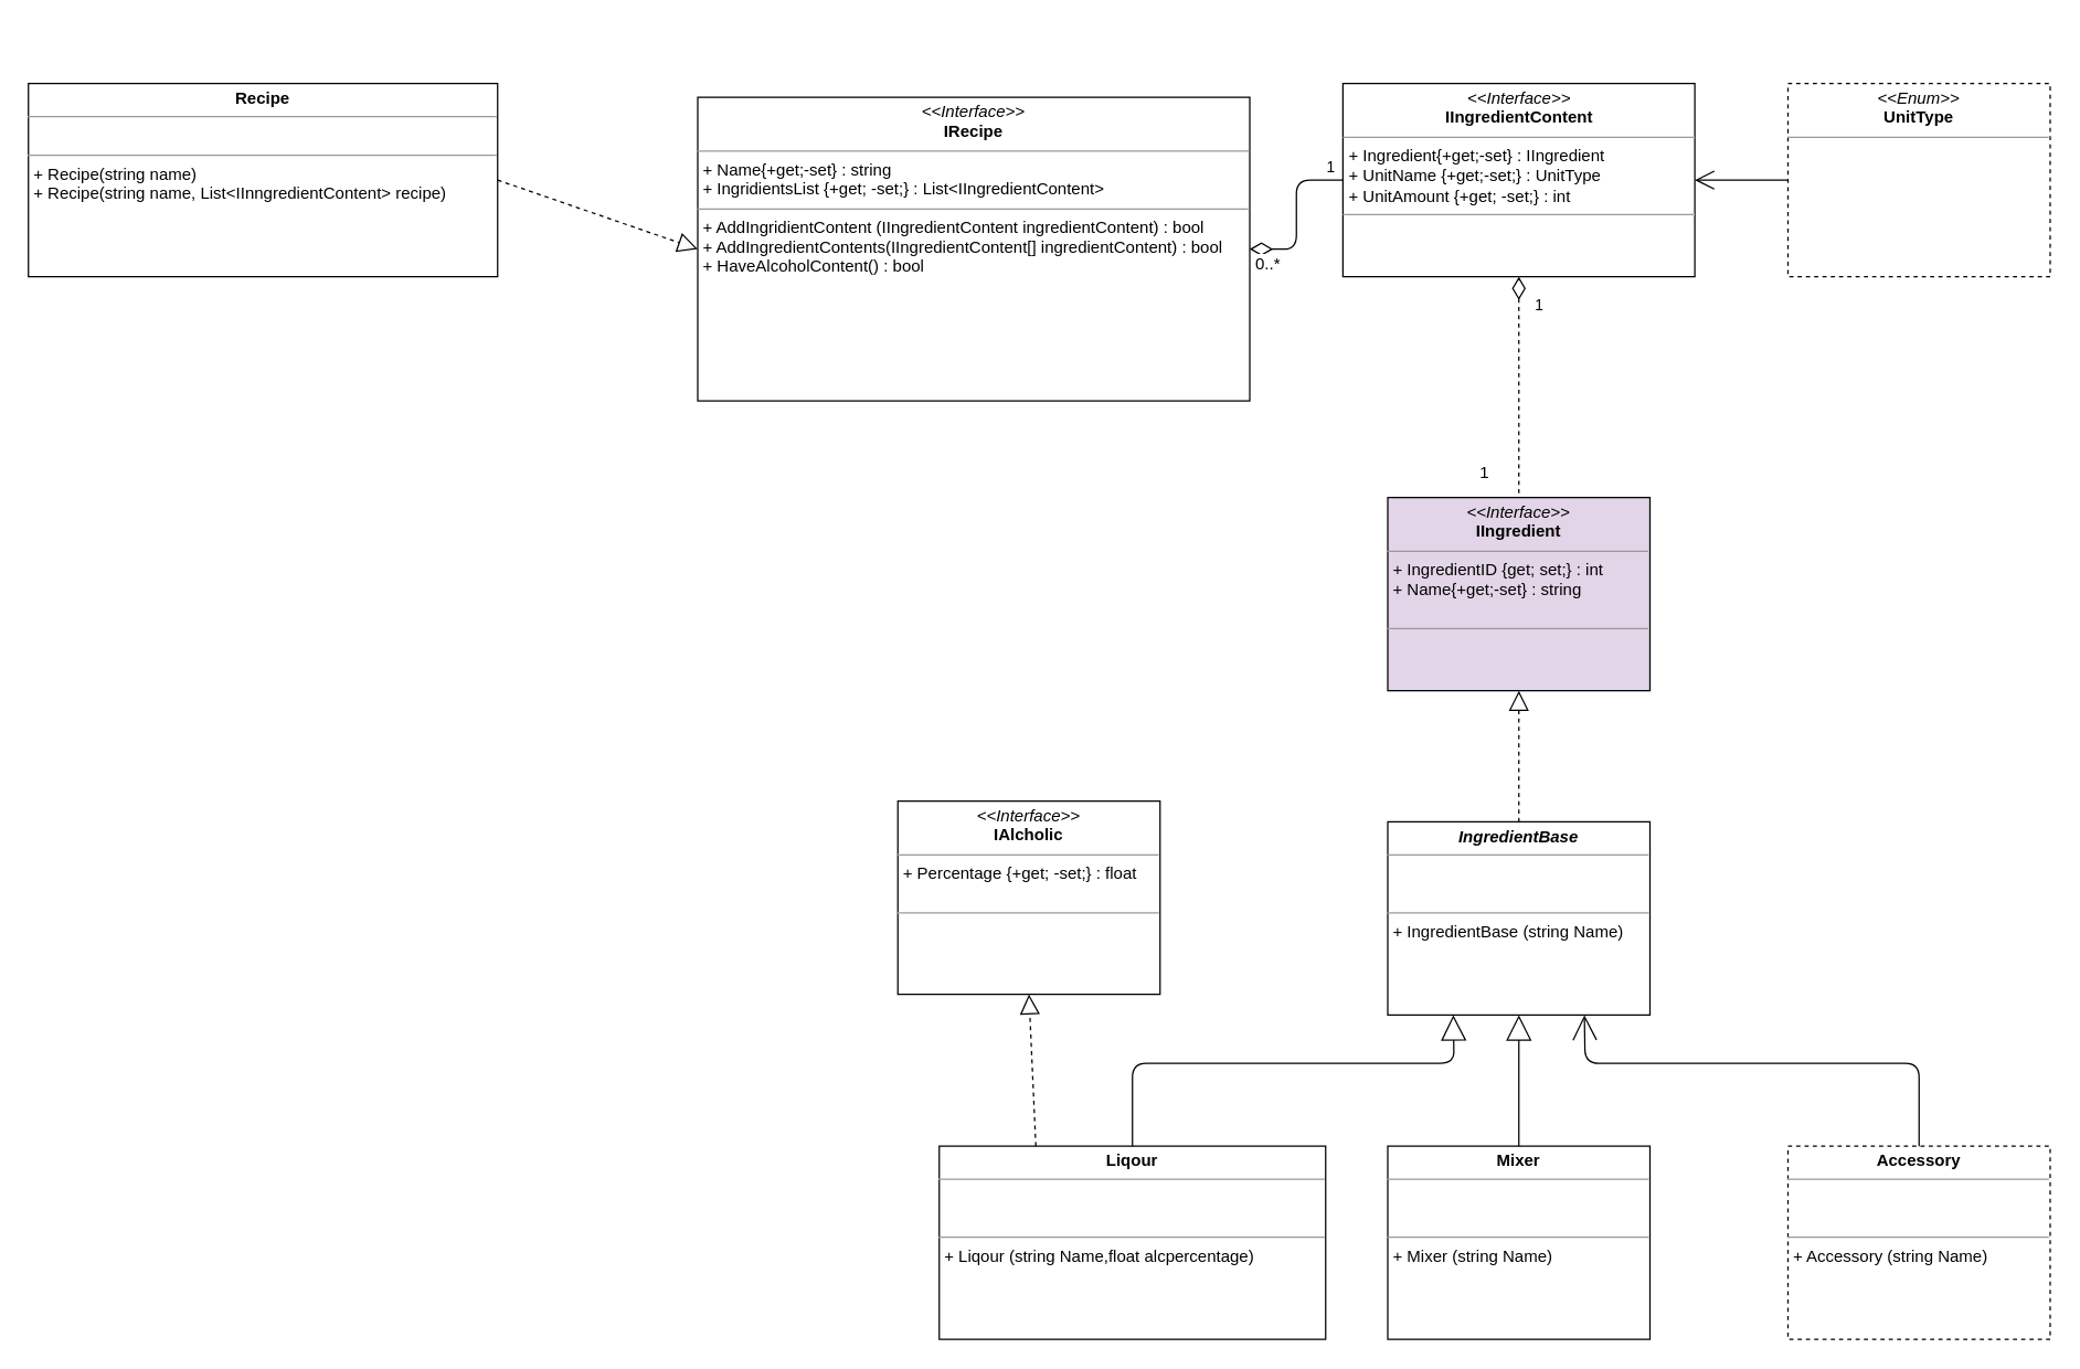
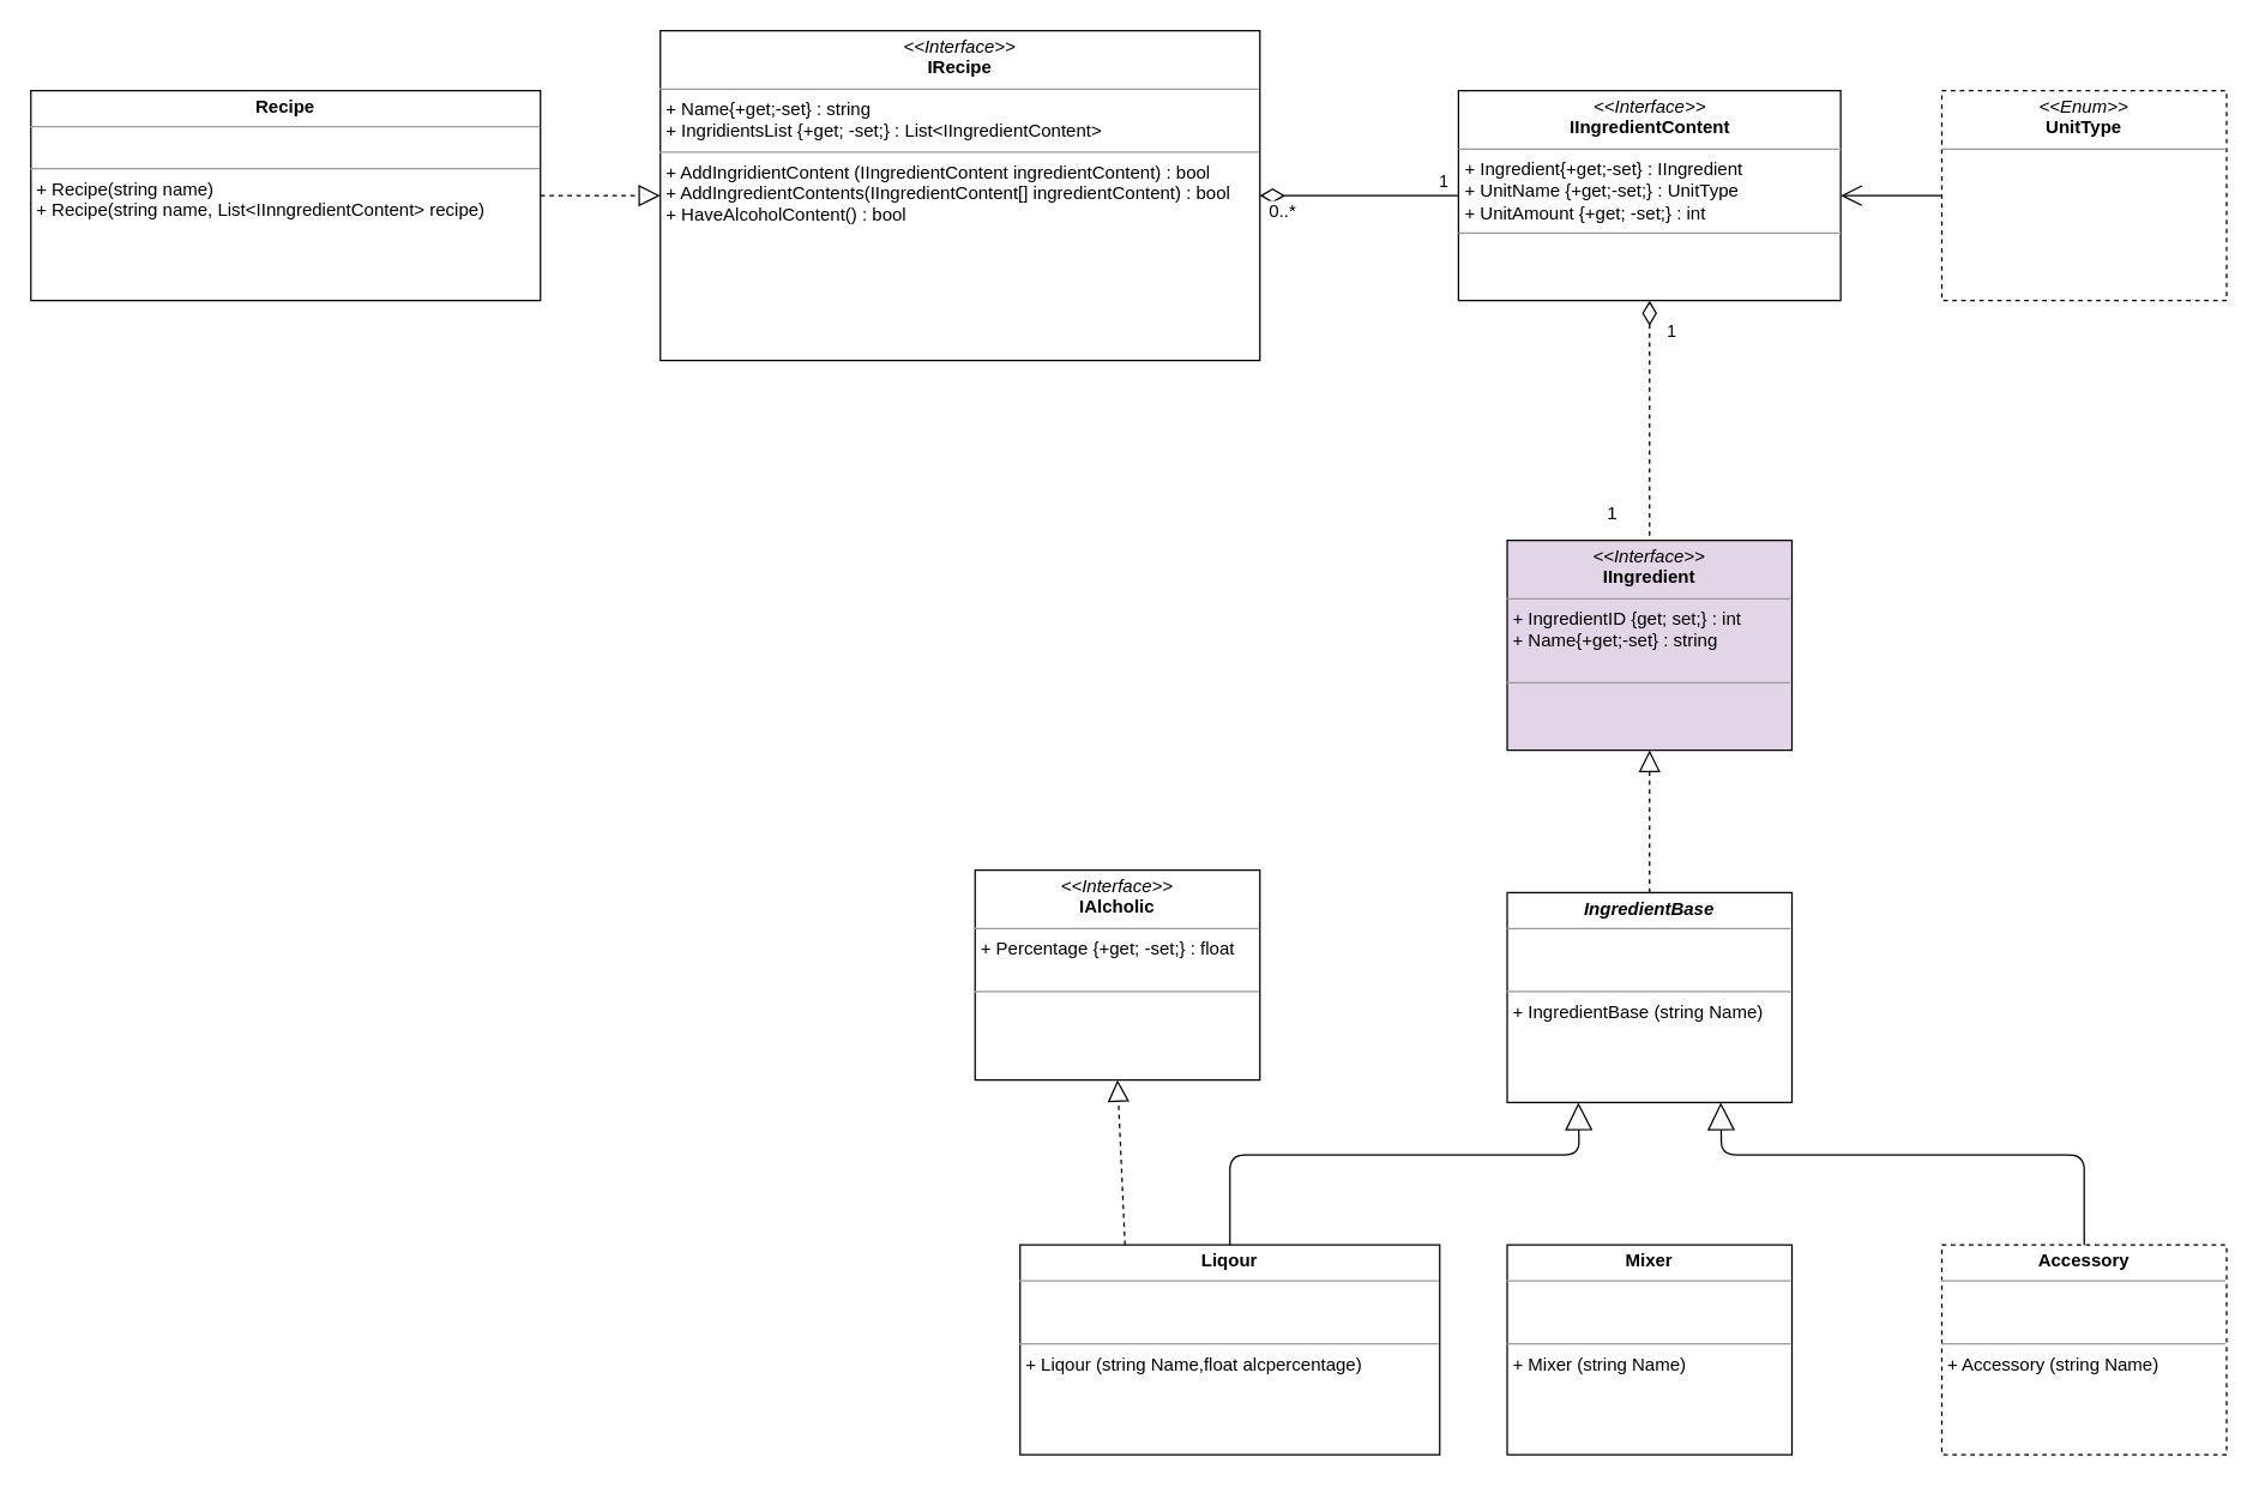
  <mxCell id="0" />
  <mxCell id="1" parent="0" />
  <mxCell id="2" value="&lt;p style=&quot;margin: 0px ; margin-top: 4px ; text-align: center&quot;&gt;&lt;b&gt;Mixer&lt;/b&gt;&lt;/p&gt;&lt;hr size=&quot;1&quot;&gt;&lt;p style=&quot;margin: 0px ; margin-left: 4px&quot;&gt;&lt;br&gt;&lt;br&gt;&lt;/p&gt;&lt;hr size=&quot;1&quot;&gt;&lt;p style=&quot;margin: 0px ; margin-left: 4px&quot;&gt;+ Mixer (string Name)&lt;/p&gt;" style="verticalAlign=top;align=left;overflow=fill;fontSize=12;fontFamily=Helvetica;html=1;" parent="1" vertex="1"><mxGeometry x="1005" y="830" width="190" height="140" as="geometry" /></mxCell>
  <mxCell id="3" value="&lt;p style=&quot;margin: 0px ; margin-top: 4px ; text-align: center&quot;&gt;&lt;i&gt;&amp;lt;&amp;lt;Interface&amp;gt;&amp;gt;&lt;/i&gt;&lt;br&gt;&lt;b&gt;IAlcholic&lt;/b&gt;&lt;/p&gt;&lt;hr size=&quot;1&quot;&gt;&lt;p style=&quot;margin: 0px ; margin-left: 4px&quot;&gt;+ Percentage {+get; -set;} : float&lt;br&gt;&lt;br&gt;&lt;/p&gt;&lt;hr size=&quot;1&quot;&gt;&lt;p style=&quot;margin: 0px ; margin-left: 4px&quot;&gt;&lt;br&gt;&lt;/p&gt;" style="verticalAlign=top;align=left;overflow=fill;fontSize=12;fontFamily=Helvetica;html=1;" parent="1" vertex="1"><mxGeometry x="650" y="580" width="190" height="140" as="geometry" /></mxCell>
  <mxCell id="4" value="&lt;p style=&quot;margin: 0px ; margin-top: 4px ; text-align: center&quot;&gt;&lt;b&gt;Liqour&lt;/b&gt;&lt;/p&gt;&lt;hr size=&quot;1&quot;&gt;&lt;p style=&quot;margin: 0px ; margin-left: 4px&quot;&gt;&lt;br&gt;&lt;br&gt;&lt;/p&gt;&lt;hr size=&quot;1&quot;&gt;&lt;p style=&quot;margin: 0px ; margin-left: 4px&quot;&gt;+ Liqour (string Name,float alcpercentage)&lt;/p&gt;" style="verticalAlign=top;align=left;overflow=fill;fontSize=12;fontFamily=Helvetica;html=1;" parent="1" vertex="1"><mxGeometry x="680" y="830" width="280" height="140" as="geometry" /></mxCell>
  <mxCell id="5" value="&lt;p style=&quot;margin: 0px ; margin-top: 4px ; text-align: center&quot;&gt;&lt;b&gt;Accessory&lt;/b&gt;&lt;/p&gt;&lt;hr size=&quot;1&quot;&gt;&lt;p style=&quot;margin: 0px ; margin-left: 4px&quot;&gt;&lt;br&gt;&lt;br&gt;&lt;/p&gt;&lt;hr size=&quot;1&quot;&gt;&lt;p style=&quot;margin: 0px ; margin-left: 4px&quot;&gt;+ Accessory (string Name)&lt;/p&gt;" style="verticalAlign=top;align=left;overflow=fill;fontSize=12;fontFamily=Helvetica;html=1;dashed=1;" parent="1" vertex="1"><mxGeometry x="1295" y="830" width="190" height="140" as="geometry" /></mxCell>
  <mxCell id="6" value="&lt;p style=&quot;margin: 0px ; margin-top: 4px ; text-align: center&quot;&gt;&lt;i&gt;&amp;lt;&amp;lt;Interface&amp;gt;&amp;gt;&lt;/i&gt;&lt;br&gt;&lt;b&gt;IIngredient&lt;/b&gt;&lt;/p&gt;&lt;hr size=&quot;1&quot;&gt;&lt;p style=&quot;margin: 0px ; margin-left: 4px&quot;&gt;+ IngredientID {get; set;} : int&lt;br&gt;+ Name{+get;-set} : string&lt;/p&gt;&lt;p style=&quot;margin: 0px ; margin-left: 4px&quot;&gt;&lt;br&gt;&lt;/p&gt;&lt;hr size=&quot;1&quot;&gt;&lt;p style=&quot;margin: 0px ; margin-left: 4px&quot;&gt;&lt;br&gt;&lt;/p&gt;" style="verticalAlign=top;align=left;overflow=fill;fontSize=12;fontFamily=Helvetica;html=1;fillColor=#e1d5e7;" parent="1" vertex="1"><mxGeometry x="1005" y="360" width="190" height="140" as="geometry" /></mxCell>
- <mxCell id="7" value="&lt;p style=&quot;margin: 0px ; margin-top: 4px ; text-align: center&quot;&gt;&lt;i&gt;&amp;lt;&amp;lt;Interface&amp;gt;&amp;gt;&lt;/i&gt;&lt;br&gt;&lt;b&gt;IRecipe&lt;/b&gt;&lt;/p&gt;&lt;hr size=&quot;1&quot;&gt;&lt;p style=&quot;margin: 0px ; margin-left: 4px&quot;&gt;+ Name{+get;-set} : string&lt;br&gt;+ IngridientsList {+get; -set;} : List&amp;lt;IIngredientContent&amp;gt;&lt;/p&gt;&lt;hr size=&quot;1&quot;&gt;&lt;p style=&quot;margin: 0px ; margin-left: 4px&quot;&gt;&lt;span&gt;+ AddIngridientContent (IIngredientContent ingredientContent) : bool&lt;/span&gt;&lt;br&gt;&lt;/p&gt;&lt;p style=&quot;margin: 0px ; margin-left: 4px&quot;&gt;&lt;span&gt;+ AddIngredientContents(IIngredientContent[] ingredientContent) : bool&lt;/span&gt;&lt;/p&gt;&lt;p style=&quot;margin: 0px ; margin-left: 4px&quot;&gt;&lt;span&gt;+ HaveAlcoholContent() : bool&lt;/span&gt;&lt;/p&gt;&lt;p style=&quot;margin: 0px ; margin-left: 4px&quot;&gt;&lt;br&gt;&lt;/p&gt;" style="verticalAlign=top;align=left;overflow=fill;fontSize=12;fontFamily=Helvetica;html=1;" parent="1" vertex="1"><mxGeometry x="505" y="70" width="400" height="220" as="geometry" /></mxCell>
+ <mxCell id="7" value="&lt;p style=&quot;margin: 0px ; margin-top: 4px ; text-align: center&quot;&gt;&lt;i&gt;&amp;lt;&amp;lt;Interface&amp;gt;&amp;gt;&lt;/i&gt;&lt;br&gt;&lt;b&gt;IRecipe&lt;/b&gt;&lt;/p&gt;&lt;hr size=&quot;1&quot;&gt;&lt;p style=&quot;margin: 0px ; margin-left: 4px&quot;&gt;+ Name{+get;-set} : string&lt;br&gt;+ IngridientsList {+get; -set;} : List&amp;lt;IIngredientContent&amp;gt;&lt;/p&gt;&lt;hr size=&quot;1&quot;&gt;&lt;p style=&quot;margin: 0px ; margin-left: 4px&quot;&gt;&lt;span&gt;+ AddIngridientContent (IIngredientContent ingredientContent) : bool&lt;/span&gt;&lt;br&gt;&lt;/p&gt;&lt;p style=&quot;margin: 0px ; margin-left: 4px&quot;&gt;&lt;span&gt;+ AddIngredientContents(IIngredientContent[] ingredientContent) : bool&lt;/span&gt;&lt;/p&gt;&lt;p style=&quot;margin: 0px ; margin-left: 4px&quot;&gt;&lt;span&gt;+ HaveAlcoholContent() : bool&lt;/span&gt;&lt;/p&gt;&lt;p style=&quot;margin: 0px ; margin-left: 4px&quot;&gt;&lt;br&gt;&lt;/p&gt;" style="verticalAlign=top;align=left;overflow=fill;fontSize=12;fontFamily=Helvetica;html=1;" parent="1" vertex="1"><mxGeometry x="440" y="20" width="400" height="220" as="geometry" /></mxCell>
  <mxCell id="8" value="&lt;p style=&quot;margin: 0px ; margin-top: 4px ; text-align: center&quot;&gt;&lt;i&gt;&amp;lt;&amp;lt;Interface&amp;gt;&amp;gt;&lt;/i&gt;&lt;br&gt;&lt;b&gt;IIngredientContent&lt;/b&gt;&lt;/p&gt;&lt;hr size=&quot;1&quot;&gt;&lt;p style=&quot;margin: 0px ; margin-left: 4px&quot;&gt;+ Ingredient{+get;-set} : IIngredient&lt;/p&gt;&lt;p style=&quot;margin: 0px ; margin-left: 4px&quot;&gt;+ UnitName {+get;-set;} : UnitType&lt;/p&gt;&lt;p style=&quot;margin: 0px ; margin-left: 4px&quot;&gt;+ UnitAmount {+get; -set;} : int&lt;/p&gt;&lt;hr size=&quot;1&quot;&gt;&lt;p style=&quot;margin: 0px ; margin-left: 4px&quot;&gt;&lt;br&gt;&lt;/p&gt;" style="verticalAlign=top;align=left;overflow=fill;fontSize=12;fontFamily=Helvetica;html=1;" parent="1" vertex="1"><mxGeometry x="972.5" y="60" width="255" height="140" as="geometry" /></mxCell>
  <mxCell id="9" value="&lt;p style=&quot;margin: 0px ; margin-top: 4px ; text-align: center&quot;&gt;&lt;i&gt;&amp;lt;&amp;lt;Enum&amp;gt;&amp;gt;&lt;/i&gt;&lt;br&gt;&lt;b&gt;UnitType&lt;/b&gt;&lt;/p&gt;&lt;hr size=&quot;1&quot;&gt;&lt;p style=&quot;margin: 0px ; margin-left: 4px&quot;&gt;&lt;br&gt;&lt;/p&gt;" style="verticalAlign=top;align=left;overflow=fill;fontSize=12;fontFamily=Helvetica;html=1;dashed=1;" parent="1" vertex="1"><mxGeometry x="1295" y="60" width="190" height="140" as="geometry" /></mxCell>
  <mxCell id="10" value="" style="endArrow=open;endFill=1;endSize=12;html=1;exitX=0;exitY=0.5;exitDx=0;exitDy=0;entryX=1;entryY=0.5;entryDx=0;entryDy=0;" parent="1" source="9" target="8" edge="1"><mxGeometry width="160" relative="1" as="geometry"><mxPoint x="1240" y="220" as="sourcePoint" /><mxPoint x="1400" y="220" as="targetPoint" /></mxGeometry></mxCell>
  <mxCell id="11" value="1" style="endArrow=none;html=1;endSize=12;startArrow=diamondThin;startSize=14;startFill=0;edgeStyle=orthogonalEdgeStyle;align=left;verticalAlign=bottom;strokeWidth=1;endFill=0;exitX=0.5;exitY=1;exitDx=0;exitDy=0;entryX=0.5;entryY=0;entryDx=0;entryDy=0;dashed=1;" parent="1" source="8" target="6" edge="1"><mxGeometry x="-0.621" y="10" relative="1" as="geometry"><mxPoint x="880" y="269.167" as="sourcePoint" /><mxPoint x="1040" y="269.167" as="targetPoint" /><mxPoint as="offset" /></mxGeometry></mxCell>
  <mxCell id="12" value="1" style="text;html=1;resizable=0;points=[];autosize=1;align=left;verticalAlign=top;spacingTop=-4;" parent="1" vertex="1"><mxGeometry x="1070" y="332" width="20" height="20" as="geometry" /></mxCell>
  <mxCell id="13" value="1" style="endArrow=none;html=1;endSize=12;startArrow=diamondThin;startSize=14;startFill=0;edgeStyle=orthogonalEdgeStyle;align=left;verticalAlign=bottom;strokeWidth=1;endFill=0;exitX=1;exitY=0.5;exitDx=0;exitDy=0;entryX=0;entryY=0.5;entryDx=0;entryDy=0;" parent="1" source="7" target="8" edge="1"><mxGeometry x="0.778" relative="1" as="geometry"><mxPoint x="1110" y="209.667" as="sourcePoint" /><mxPoint x="950" y="130" as="targetPoint" /><mxPoint as="offset" /></mxGeometry></mxCell>
  <mxCell id="14" value="0..*" style="text;html=1;resizable=0;points=[];align=center;verticalAlign=middle;labelBackgroundColor=#ffffff;" parent="13" vertex="1" connectable="0"><mxGeometry x="-0.696" y="3" relative="1" as="geometry"><mxPoint x="-6" y="13.5" as="offset" /></mxGeometry></mxCell>
  <mxCell id="15" value="&lt;p style=&quot;margin: 0px ; margin-top: 4px ; text-align: center&quot;&gt;&lt;b&gt;Recipe&lt;/b&gt;&lt;/p&gt;&lt;hr size=&quot;1&quot;&gt;&lt;p style=&quot;margin: 0px ; margin-left: 4px&quot;&gt;&lt;br&gt;&lt;/p&gt;&lt;hr size=&quot;1&quot;&gt;&lt;p style=&quot;margin: 0px ; margin-left: 4px&quot;&gt;+ Recipe(string name)&lt;/p&gt;&lt;p style=&quot;margin: 0px ; margin-left: 4px&quot;&gt;+ Recipe(string name, List&amp;lt;IInngredientContent&amp;gt; recipe)&lt;/p&gt;" style="verticalAlign=top;align=left;overflow=fill;fontSize=12;fontFamily=Helvetica;html=1;" parent="1" vertex="1"><mxGeometry x="20" y="60" width="340" height="140" as="geometry" /></mxCell>
  <mxCell id="16" value="" style="endArrow=block;dashed=1;endFill=0;endSize=12;html=1;strokeWidth=1;exitX=0.5;exitY=0;exitDx=0;exitDy=0;entryX=0.5;entryY=1;entryDx=0;entryDy=0;" parent="1" source="17" target="6" edge="1"><mxGeometry width="160" relative="1" as="geometry"><mxPoint x="830" y="840" as="sourcePoint" /><mxPoint x="830" y="730" as="targetPoint" /></mxGeometry></mxCell>
  <mxCell id="17" value="&lt;p style=&quot;margin: 0px ; margin-top: 4px ; text-align: center&quot;&gt;&lt;b&gt;&lt;i&gt;IngredientBase&lt;/i&gt;&lt;/b&gt;&lt;/p&gt;&lt;hr size=&quot;1&quot;&gt;&lt;p style=&quot;margin: 0px ; margin-left: 4px&quot;&gt;&lt;br&gt;&lt;br&gt;&lt;/p&gt;&lt;hr size=&quot;1&quot;&gt;&lt;p style=&quot;margin: 0px ; margin-left: 4px&quot;&gt;+ IngredientBase (string Name)&lt;/p&gt;" style="verticalAlign=top;align=left;overflow=fill;fontSize=12;fontFamily=Helvetica;html=1;" parent="1" vertex="1"><mxGeometry x="1005" y="595" width="190" height="140" as="geometry" /></mxCell>
  <mxCell id="18" value="" style="endArrow=block;dashed=1;endFill=0;endSize=12;html=1;strokeWidth=1;exitX=0.25;exitY=0;exitDx=0;exitDy=0;entryX=0.5;entryY=1;entryDx=0;entryDy=0;" parent="1" source="4" target="3" edge="1"><mxGeometry width="160" relative="1" as="geometry"><mxPoint x="1110" y="605" as="sourcePoint" /><mxPoint x="1110" y="510" as="targetPoint" /></mxGeometry></mxCell>
  <mxCell id="19" value="" style="endArrow=block;endSize=16;endFill=0;html=1;strokeWidth=1;exitX=0.5;exitY=0;exitDx=0;exitDy=0;entryX=0.25;entryY=1;entryDx=0;entryDy=0;" parent="1" source="4" target="17" edge="1"><mxGeometry x="0.447" y="-31" width="160" relative="1" as="geometry"><mxPoint x="920" y="780" as="sourcePoint" /><mxPoint x="880" y="725" as="targetPoint" /><Array as="points"><mxPoint x="820" y="770" /><mxPoint x="1053" y="770" /></Array><mxPoint as="offset" /></mxGeometry></mxCell>
- <mxCell id="20" value="" style="endArrow=block;endSize=16;endFill=0;html=1;strokeWidth=1;exitX=0.5;exitY=0;exitDx=0;exitDy=0;entryX=0.5;entryY=1;entryDx=0;entryDy=0;" parent="1" source="2" target="17" edge="1"><mxGeometry x="0.053" y="-90" width="160" relative="1" as="geometry"><mxPoint x="830" y="840" as="sourcePoint" /><mxPoint x="1062.5" y="745" as="targetPoint" /><mxPoint as="offset" /></mxGeometry></mxCell>
- <mxCell id="21" value="" style="endArrow=open;endSize=16;endFill=0;html=1;strokeWidth=1;exitX=0.5;exitY=0;exitDx=0;exitDy=0;entryX=0.75;entryY=1;entryDx=0;entryDy=0;" parent="1" source="5" target="17" edge="1"><mxGeometry x="-0.048" y="-70" width="160" relative="1" as="geometry"><mxPoint x="1110" y="840" as="sourcePoint" /><mxPoint x="1340" y="715" as="targetPoint" /><Array as="points"><mxPoint x="1390" y="770" /><mxPoint x="1148" y="770" /></Array><mxPoint as="offset" /></mxGeometry></mxCell>
+ <mxCell id="21" value="" style="endArrow=block;endSize=16;endFill=0;html=1;strokeWidth=1;exitX=0.5;exitY=0;exitDx=0;exitDy=0;entryX=0.75;entryY=1;entryDx=0;entryDy=0;" parent="1" source="5" target="17" edge="1"><mxGeometry x="-0.048" y="-70" width="160" relative="1" as="geometry"><mxPoint x="1110" y="840" as="sourcePoint" /><mxPoint x="1340" y="715" as="targetPoint" /><Array as="points"><mxPoint x="1390" y="770" /><mxPoint x="1148" y="770" /></Array><mxPoint as="offset" /></mxGeometry></mxCell>
  <mxCell id="22" value="" style="endArrow=block;dashed=1;endFill=0;endSize=12;html=1;strokeWidth=1;exitX=1;exitY=0.5;exitDx=0;exitDy=0;entryX=0;entryY=0.5;entryDx=0;entryDy=0;" parent="1" source="15" target="7" edge="1"><mxGeometry width="160" relative="1" as="geometry"><mxPoint x="1110" y="605" as="sourcePoint" /><mxPoint x="1110" y="510" as="targetPoint" /></mxGeometry></mxCell>
